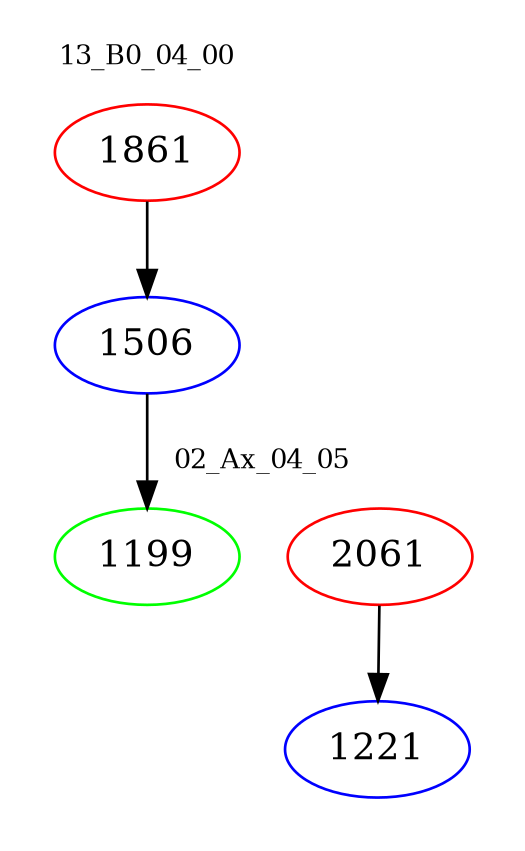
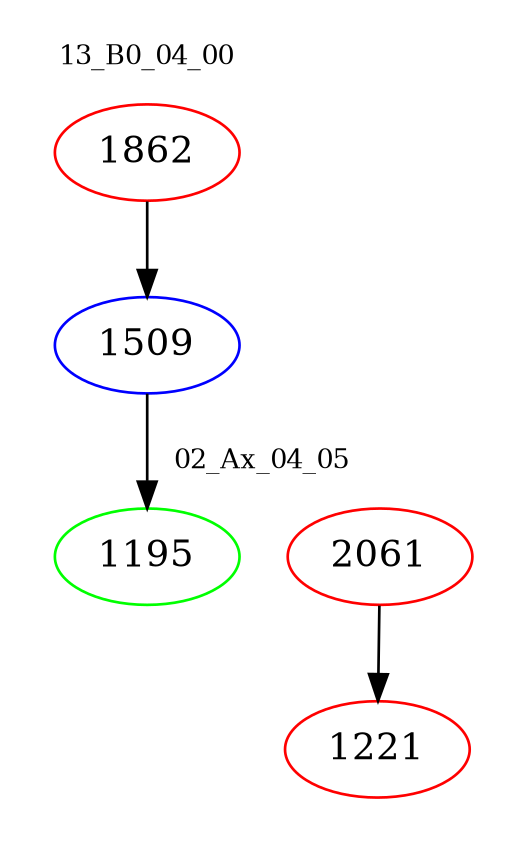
  digraph {
    fontname="DejaVu Serif"
    node [color=red fontname="DejaVu Serif"]
    edge [color=black fontname="DejaVu Serif"]
    n1 [label=2061]
-   n2 [color=green label=1199]
-   n3 [color=blue label=1221]
-   n4 [label=1861]
-   n5 [color=blue label=1506]
+   n2 [color=green label=1195]
+   n3 [label=1221]
+   n4 [label=1862]
+   n5 [color=blue label=1509]
    subgraph cluster_1 {
      color=white
      fontsize=10
      label="02_Ax_04_05"
      n1
      n2
      n3
    }
    subgraph cluster_2 {
      color=white
      fontsize=10
      label="13_B0_04_00"
      n4
      n5
    }
    n1 -> n3
    n4 -> n5
    n5 -> n2
  }
